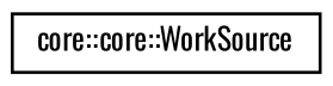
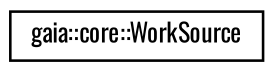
  digraph {
    rankdir=LR
    fontname=Oswald
-   n1 [color=black fillcolor=white fontname=Oswald fontsize=10 height=0.2 label="core::core::WorkSource" shape=record style=filled width=0.4]
+   n1 [color=black fillcolor=white fontname=Oswald fontsize=10 height=0.2 label="gaia::core::WorkSource" shape=record style=filled width=0.4]
  }
